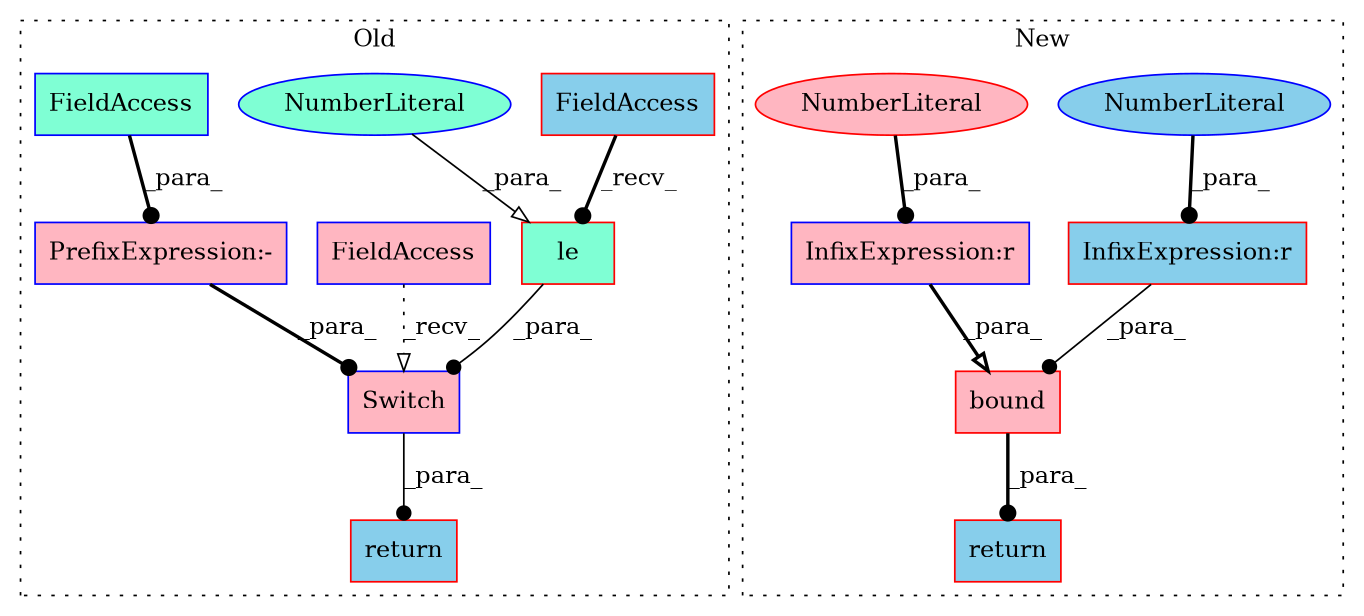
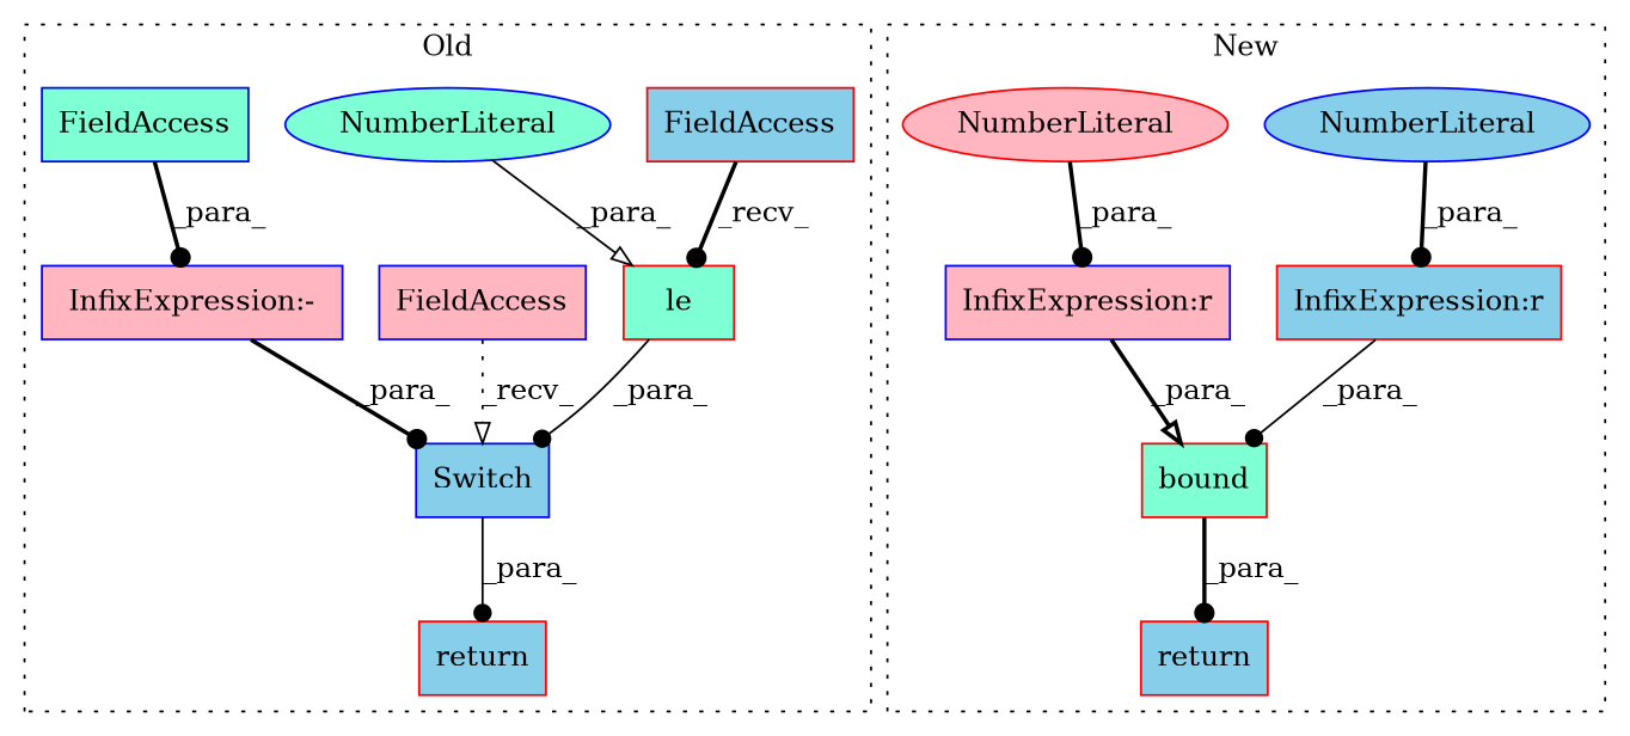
  digraph {
    node [a=32 color=red fillcolor=skyblue l=1 shape=box style=filled]
    edge [arrowhead=dot style=bold]
    n1 [fillcolor=aquamarine l="3,1" label=le s="22203,22211"]
    n2 [a=34 color=blue fillcolor=aquamarine label=NumberLiteral s=22210 shape=ellipse]
-   n3 [color=blue fillcolor=lightpink l="7,1" label=Switch s="22152,22235"]
-   n4 [a=38 color=blue fillcolor=lightpink label="PrefixExpression:-" s=22213]
+   n3 [color=blue l="7,1" label=Switch s="22152,22235"]
+   n4 [a=38 color=blue fillcolor=lightpink label="InfixExpression:-" s=22213]
    n5 [a=22 color=blue fillcolor=aquamarine l=9 label=FieldAccess s=22214]
    n6 [a=22 color=blue fillcolor=lightpink l=6 label=FieldAccess s=22138]
    n7 [a=22 l=6 label=FieldAccess s=22189]
    n8 [a=41 l=7 label=return s=22131]
-   n9 [fillcolor=lightpink l="6,1" label=bound s="22214,22251"]
+   n9 [fillcolor=aquamarine l="6,1" label=bound s="22214,22251"]
    n10 [a=27 color=blue fillcolor=lightpink l=4 label="InfixExpression:r" s=22233]
    n11 [a=27 l=4 label="InfixExpression:r" s=22244]
    n12 [a=34 color=blue label=NumberLiteral s=22243 shape=ellipse]
    n13 [a=34 fillcolor=lightpink label=NumberLiteral s=22232 shape=ellipse]
    n14 [a=41 l=7 label=return s=22207]
    subgraph cluster_1 {
      label=Old
      style=dotted
      n1
      n2
      n3
      n4
      n5
      n6
      n7
      n8
    }
    subgraph cluster_2 {
      label=New
      style=dotted
      n9
      n10
      n11
      n12
      n13
      n14
    }
    n1 -> n3 [label=_para_ style=solid]
    n2 -> n1 [arrowhead=onormal label=_para_ style=solid]
    n3 -> n8 [label=_para_ style=solid]
    n4 -> n3 [label=_para_]
    n5 -> n4 [label=_para_]
    n6 -> n3 [arrowhead=onormal label=_recv_ style=dotted]
    n7 -> n1 [label=_recv_]
    n9 -> n14 [label=_para_]
    n10 -> n9 [arrowhead=onormal label=_para_]
    n11 -> n9 [label=_para_ style=solid]
    n12 -> n11 [label=_para_]
    n13 -> n10 [label=_para_]
  }
